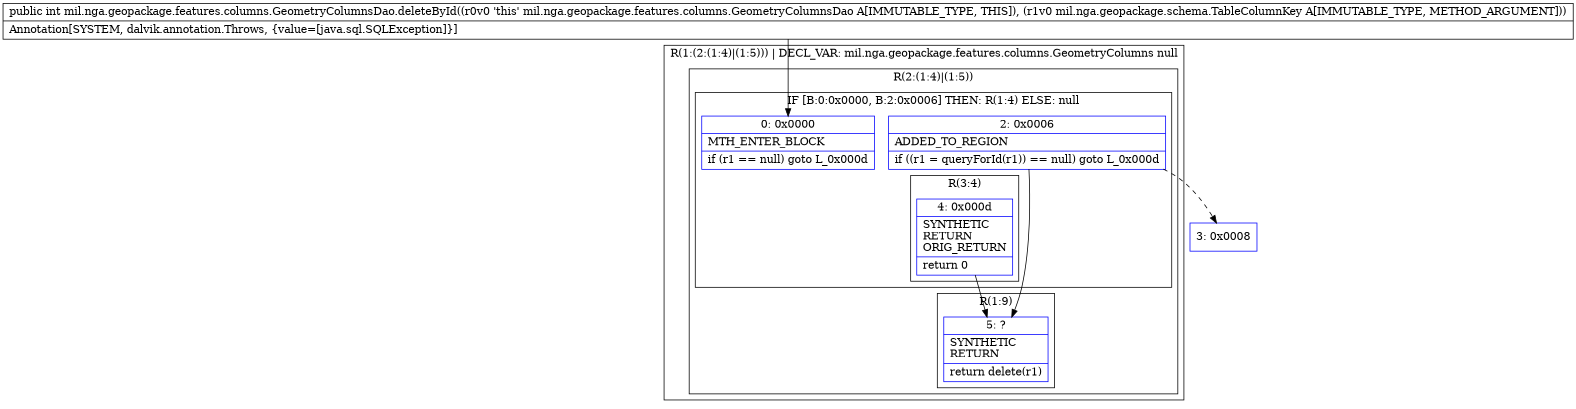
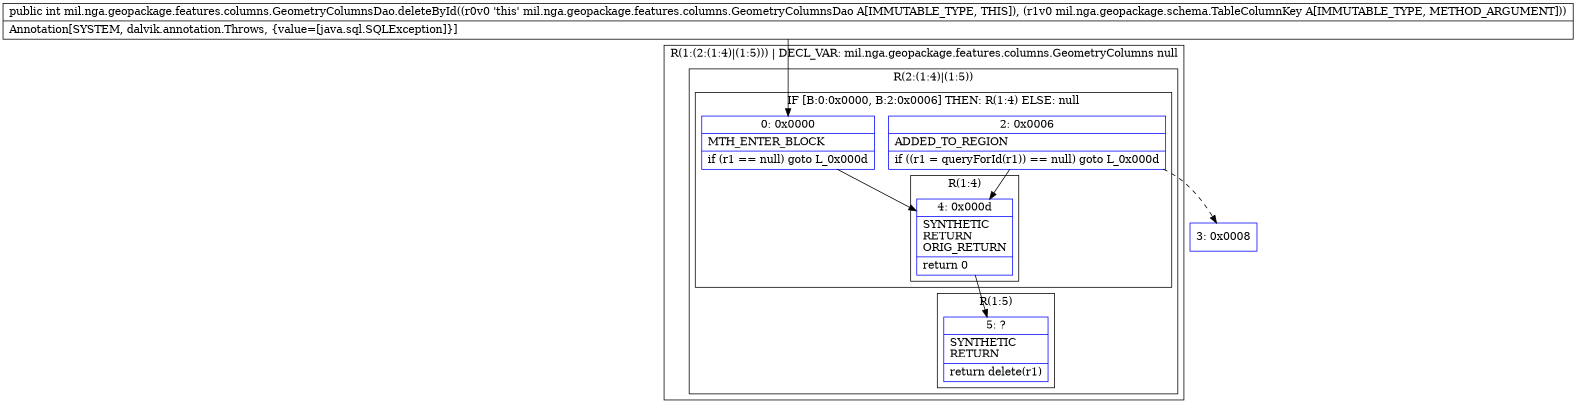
  digraph {
    node [color=blue shape=record]
    n1 [label="{4\:\ 0x000d|SYNTHETIC\lRETURN\lORIG_RETURN\l|return 0\l}"]
    n2 [label="{0\:\ 0x0000|MTH_ENTER_BLOCK\l|if (r1 == null) goto L_0x000d\l}"]
    n3 [label="{2\:\ 0x0006|ADDED_TO_REGION\l|if ((r1 = queryForId(r1)) == null) goto L_0x000d\l}"]
    n4 [label="{5\:\ ?|SYNTHETIC\lRETURN\l|return delete(r1)\l}"]
    n5 [label="{3\:\ 0x0008}"]
    n6 [label="{public int mil.nga.geopackage.features.columns.GeometryColumnsDao.deleteById((r0v0 'this' mil.nga.geopackage.features.columns.GeometryColumnsDao A[IMMUTABLE_TYPE, THIS]), (r1v0 mil.nga.geopackage.schema.TableColumnKey A[IMMUTABLE_TYPE, METHOD_ARGUMENT]))  | Annotation[SYSTEM, dalvik.annotation.Throws, \{value=[java.sql.SQLException]\}]\l}" color=""]
    subgraph cluster_1 {
      label="R(1:(2:(1:4)|(1:5))) | DECL_VAR: mil.nga.geopackage.features.columns.GeometryColumns null\l"
      subgraph cluster_2 {
        label="R(2:(1:4)|(1:5))"
        subgraph cluster_3 {
          label="IF [B:0:0x0000, B:2:0x0006] THEN: R(1:4) ELSE: null"
          n2
          n3
          subgraph cluster_4 {
-           label="R(3:4)"
+           label="R(1:4)"
            n1
          }
        }
        subgraph cluster_5 {
-         label="R(1:9)"
+         label="R(1:5)"
          n4
        }
      }
    }
    n1 -> n4
-   n3 -> n4
+   n2 -> n1
+   n3 -> n1
    n3 -> n5 [style=dashed]
    n6 -> n2
  }
